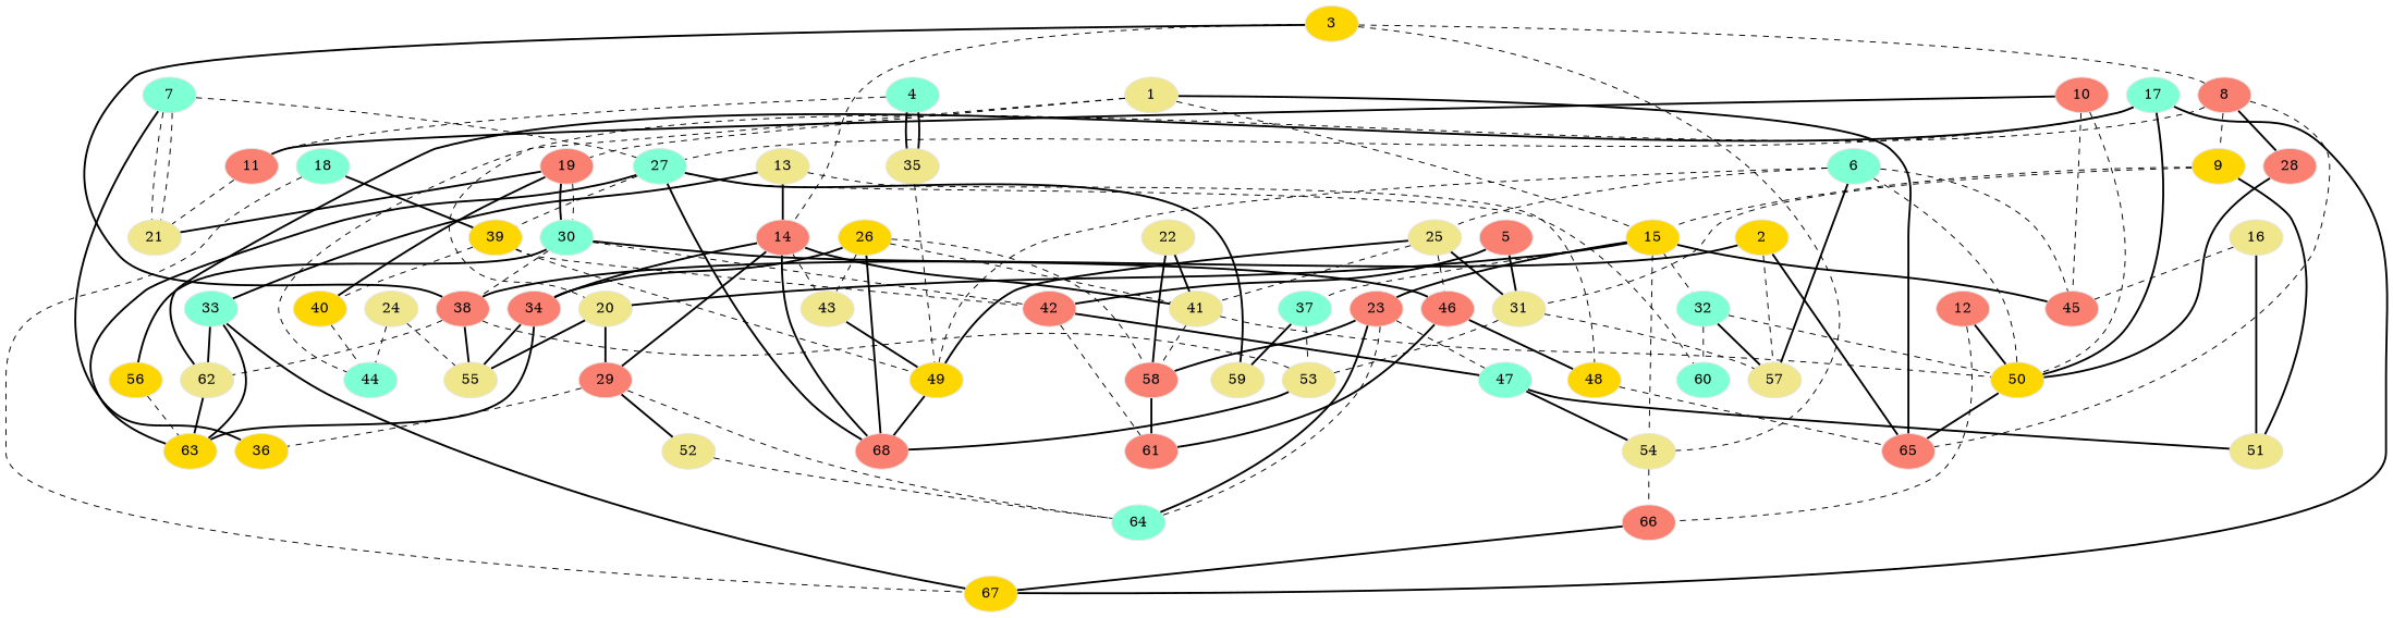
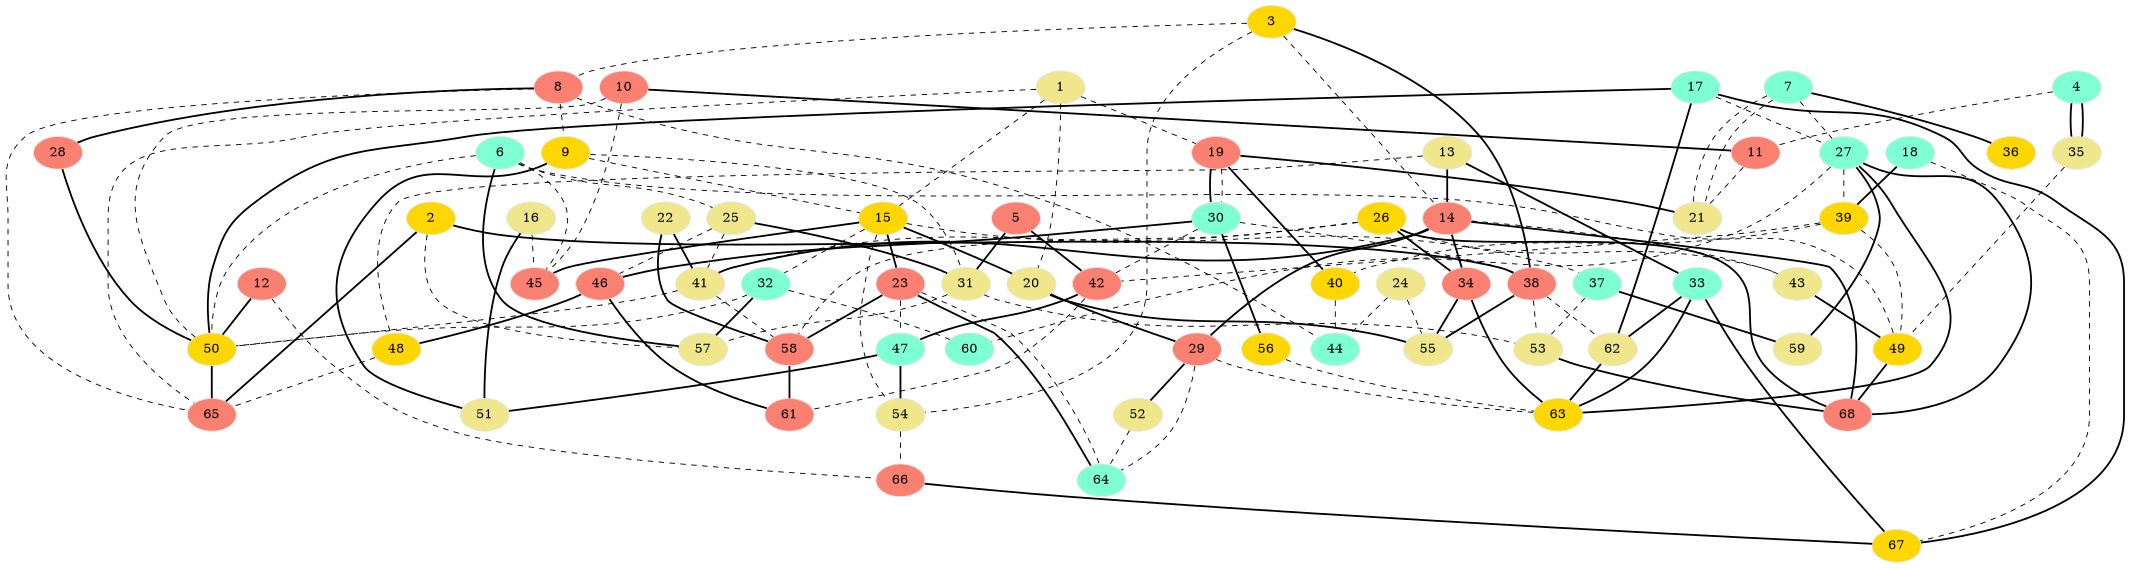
  graph {
    node [color=gray90 fillcolor=khaki style=filled]
    edge [style=dashed]
    15 [fillcolor=gold]
    1
    19 [fillcolor=salmon]
    20
    65 [fillcolor=salmon]
    54
    45 [fillcolor=salmon]
    23 [fillcolor=salmon]
    32 [fillcolor=aquamarine]
    37 [fillcolor=aquamarine]
    21
    30 [fillcolor=aquamarine]
    40 [fillcolor=gold]
    29 [fillcolor=salmon]
    55
    2 [fillcolor=gold]
    38 [fillcolor=salmon]
    57
    62
    53
    3 [fillcolor=gold]
    8 [fillcolor=salmon]
    14 [fillcolor=salmon]
    9 [fillcolor=gold]
    28 [fillcolor=salmon]
    44 [fillcolor=aquamarine]
    34 [fillcolor=salmon]
    41
    43
    68 [fillcolor=salmon]
    66 [fillcolor=salmon]
    4 [fillcolor=aquamarine]
    11 [fillcolor=salmon]
    35
    49 [fillcolor=gold]
    5 [fillcolor=salmon]
    31
    42 [fillcolor=salmon]
    47 [fillcolor=aquamarine]
    61 [fillcolor=salmon]
    6 [fillcolor=aquamarine]
    25
    50 [fillcolor=gold]
    46 [fillcolor=salmon]
    7 [fillcolor=aquamarine]
    27 [fillcolor=aquamarine]
    36 [fillcolor=gold]
    39 [fillcolor=gold]
    59
    60 [fillcolor=aquamarine]
    63 [fillcolor=gold]
    51
    10 [fillcolor=salmon]
    12 [fillcolor=salmon]
    67 [fillcolor=gold]
    13
    33 [fillcolor=aquamarine]
    48 [fillcolor=gold]
    64 [fillcolor=aquamarine]
    52
    58 [fillcolor=salmon]
    16
    17 [fillcolor=aquamarine]
    18 [fillcolor=aquamarine]
    56 [fillcolor=gold]
    22
    24
    26 [fillcolor=gold]
    15 -- 20 [style=bold]
    15 -- 54
    15 -- 45 [style=bold]
    15 -- 23 [style=bold]
    15 -- 32
    15 -- 37
    1 -- 15
    1 -- 19
    1 -- 20
-   1 -- 65 [style=bold]
+   1 -- 65
    19 -- 21 [style=bold]
    19 -- 30 [style=bold]
    19 -- 30
    19 -- 40 [style=bold]
    20 -- 29 [style=bold]
    20 -- 55 [style=bold]
    54 -- 66
    23 -- 47
    23 -- 64 [style=bold]
    23 -- 64
    23 -- 58 [style=bold]
    32 -- 57 [style=bold]
    32 -- 50
    32 -- 60
    37 -- 53
    37 -- 59 [style=bold]
    30 -- 38
    30 -- 42
    30 -- 46 [style=bold]
    30 -- 56 [style=bold]
    40 -- 44
-   29 -- 36
+   29 -- 63
    29 -- 64
    29 -- 52 [style=bold]
    2 -- 65 [style=bold]
    2 -- 38 [style=bold]
    2 -- 57
    38 -- 55 [style=bold]
    38 -- 62
    38 -- 53
    62 -- 63 [style=bold]
    53 -- 68 [style=bold]
    3 -- 54
    3 -- 38 [style=bold]
    3 -- 8
    3 -- 14
    8 -- 65
    8 -- 9
    8 -- 28 [style=bold]
    8 -- 44
    14 -- 29 [style=bold]
    14 -- 34 [style=bold]
    14 -- 41 [style=bold]
    14 -- 43
    14 -- 68 [style=bold]
    9 -- 15
    9 -- 31
    9 -- 51 [style=bold]
    28 -- 50 [style=bold]
    34 -- 55 [style=bold]
    34 -- 63 [style=bold]
    41 -- 50
    41 -- 58
    43 -- 49 [style=bold]
    66 -- 67 [style=bold]
    4 -- 11
    4 -- 35 [style=bold]
    4 -- 35 [style=bold]
    11 -- 21
    35 -- 49
    49 -- 68 [style=bold]
    5 -- 31 [style=bold]
    5 -- 42 [style=bold]
    31 -- 57
    31 -- 53
    42 -- 47 [style=bold]
    42 -- 61
    47 -- 54 [style=bold]
    47 -- 51 [style=bold]
    6 -- 45
    6 -- 57 [style=bold]
    6 -- 49
    6 -- 25
    6 -- 50
    25 -- 41
-   25 -- 49 [style=bold]
    25 -- 31 [style=bold]
    25 -- 46
    50 -- 65 [style=bold]
    46 -- 61 [style=bold]
    46 -- 48 [style=bold]
    7 -- 21
    7 -- 21
    7 -- 27
    7 -- 36 [style=bold]
    27 -- 68 [style=bold]
    27 -- 39
    27 -- 59 [style=bold]
    27 -- 60
    27 -- 63 [style=bold]
    39 -- 40
    39 -- 49
    39 -- 42
    10 -- 45
    10 -- 11 [style=bold]
    10 -- 50
    12 -- 66
    12 -- 50 [style=bold]
    13 -- 14 [style=bold]
    13 -- 33 [style=bold]
    13 -- 48
    33 -- 62 [style=bold]
    33 -- 63 [style=bold]
    33 -- 67 [style=bold]
    48 -- 65
    52 -- 64
    58 -- 61 [style=bold]
    16 -- 45
    16 -- 51 [style=bold]
    17 -- 62 [style=bold]
    17 -- 50 [style=bold]
    17 -- 27
    17 -- 67 [style=bold]
    18 -- 39 [style=bold]
    18 -- 67
    56 -- 63
    22 -- 41 [style=bold]
    22 -- 58 [style=bold]
    24 -- 55
    24 -- 44
    26 -- 34 [style=bold]
    26 -- 41
    26 -- 43
    26 -- 68 [style=bold]
    26 -- 58
  }
